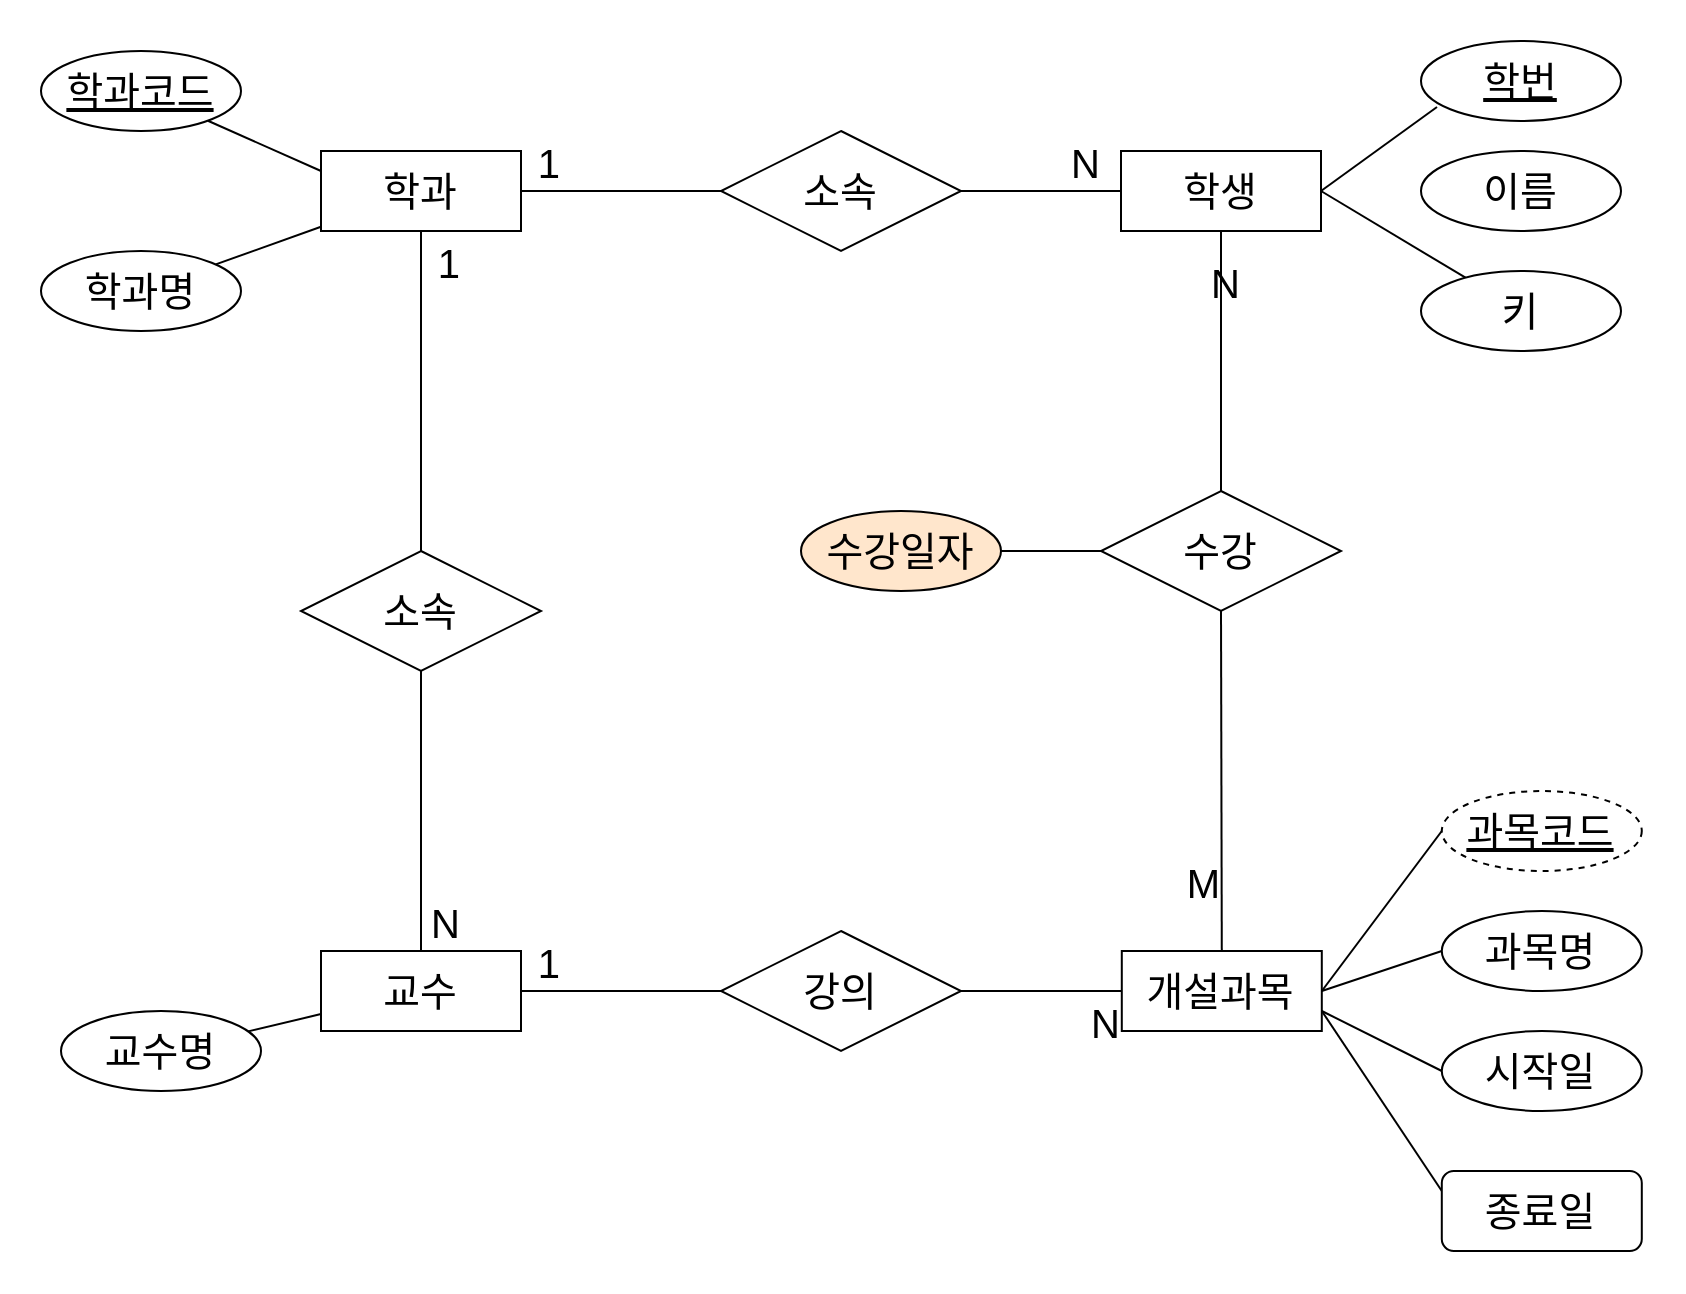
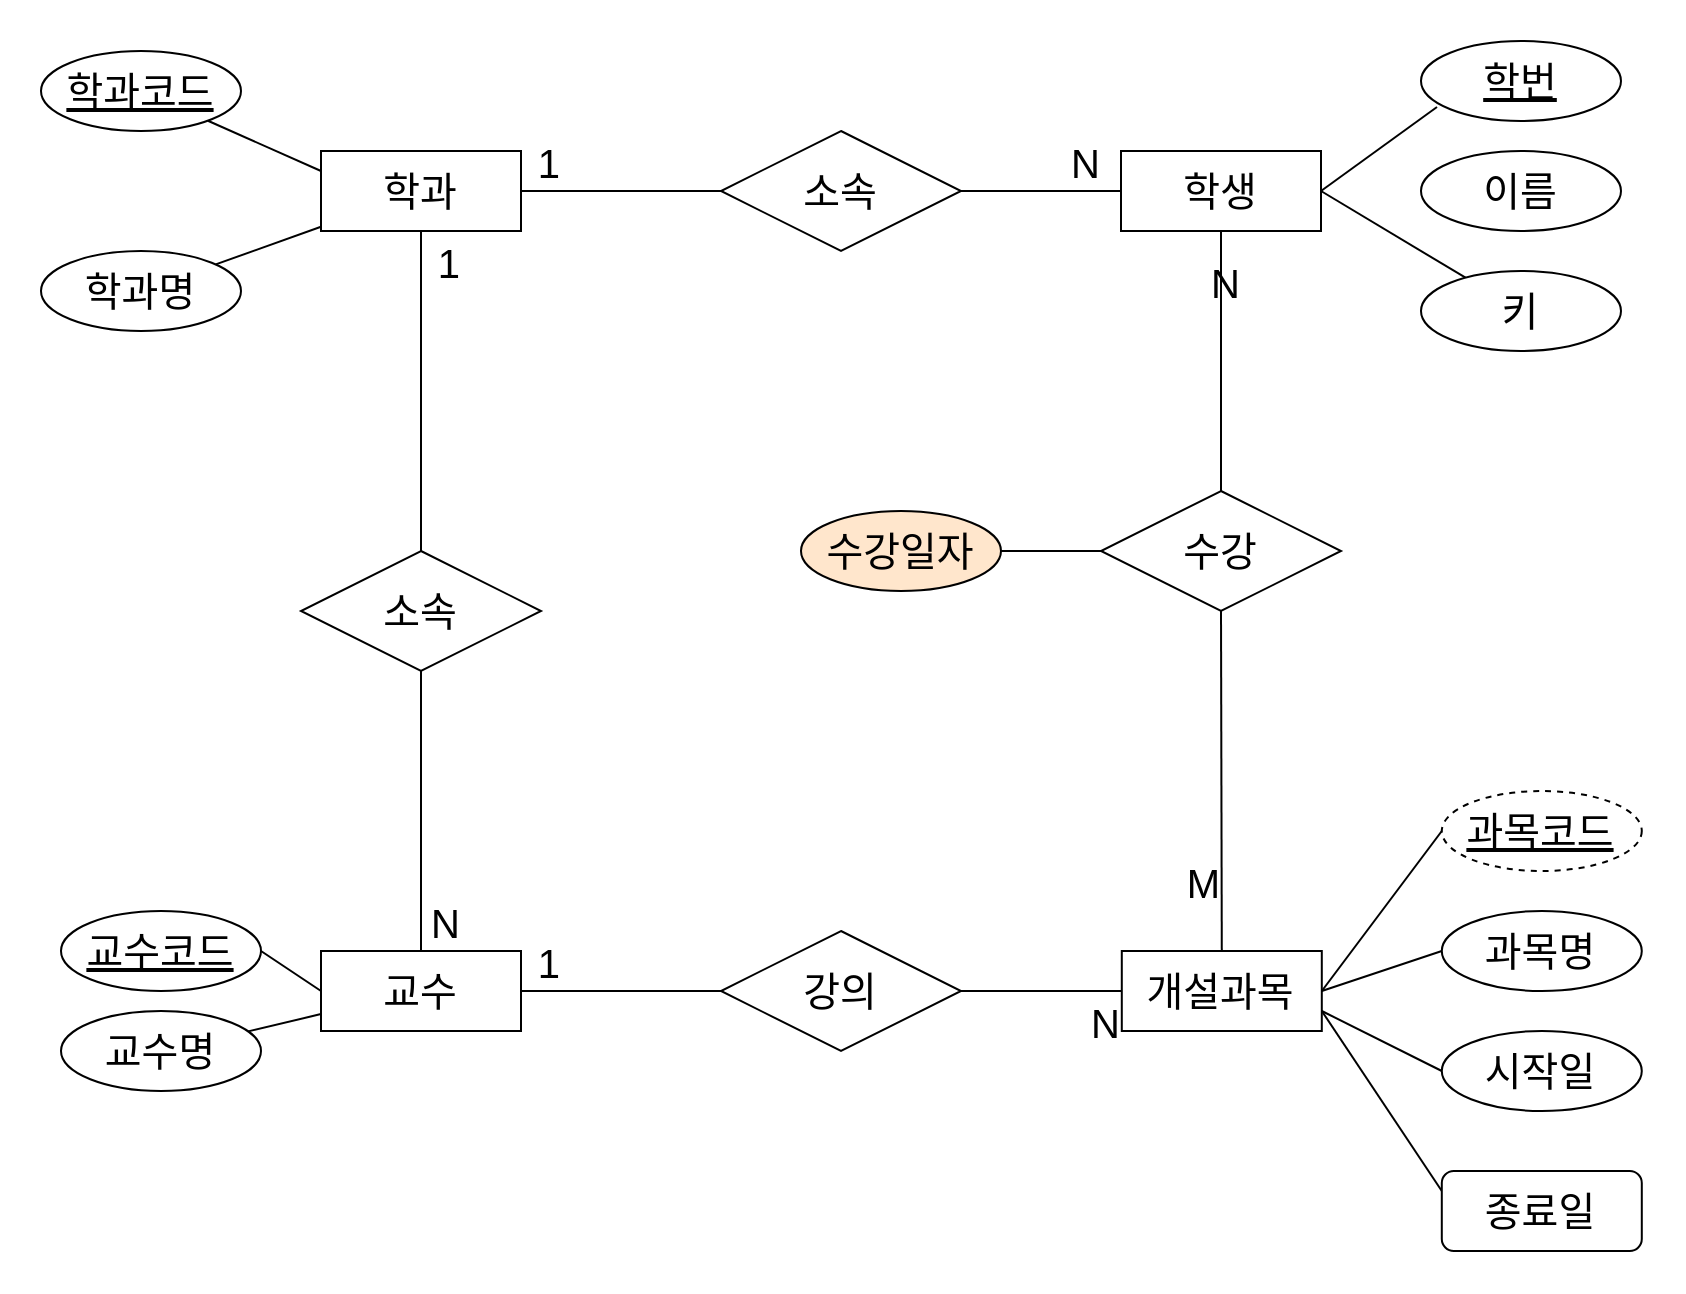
  <mxCell id="0" />
  <mxCell id="1" parent="0" />
  <mxCell id="2" value="&lt;font style=&quot;font-size: 20px;&quot;&gt;학생&lt;/font&gt;" style="whiteSpace=wrap;html=1;align=center;direction=west;" vertex="1" parent="1"><mxGeometry x="560" y="75" width="100" height="40" as="geometry" /></mxCell>
  <mxCell id="3" value="&lt;font style=&quot;font-size: 20px;&quot;&gt;학과&lt;/font&gt;" style="whiteSpace=wrap;html=1;align=center;direction=west;" vertex="1" parent="1"><mxGeometry x="160" y="75" width="100" height="40" as="geometry" /></mxCell>
  <mxCell id="4" value="&lt;font style=&quot;font-size: 20px;&quot;&gt;교수&lt;/font&gt;" style="whiteSpace=wrap;html=1;align=center;" vertex="1" parent="1"><mxGeometry x="160" y="475" width="100" height="40" as="geometry" /></mxCell>
  <mxCell id="5" value="&lt;font style=&quot;font-size: 20px;&quot;&gt;개설과목&lt;/font&gt;" style="whiteSpace=wrap;html=1;align=center;" vertex="1" parent="1"><mxGeometry x="560.4" y="475" width="100" height="40" as="geometry" /></mxCell>
+ <mxCell id="6" value="" style="edgeStyle=none;html=1;fontSize=20;endArrow=none;endFill=0;exitX=1;exitY=0.5;exitDx=0;exitDy=0;entryX=0;entryY=0.5;entryDx=0;entryDy=0;" edge="1" parent="1" source="7" target="4"><mxGeometry relative="1" as="geometry" /></mxCell>
+ <mxCell id="7" value="교수코드" style="ellipse;whiteSpace=wrap;html=1;align=center;fontStyle=4;fontSize=20;" vertex="1" parent="1"><mxGeometry x="30" y="455" width="100" height="40" as="geometry" /></mxCell>
  <mxCell id="8" value="이름" style="ellipse;whiteSpace=wrap;html=1;align=center;fontSize=20;direction=west;" vertex="1" parent="1"><mxGeometry x="710" y="75" width="100" height="40" as="geometry" /></mxCell>
  <mxCell id="9" style="edgeStyle=none;html=1;fontSize=20;endArrow=none;endFill=0;entryX=0;entryY=0.5;entryDx=0;entryDy=0;" edge="1" parent="1" source="10" target="2"><mxGeometry relative="1" as="geometry" /></mxCell>
  <mxCell id="10" value="키" style="ellipse;whiteSpace=wrap;html=1;align=center;fontSize=20;direction=west;" vertex="1" parent="1"><mxGeometry x="710" y="135" width="100" height="40" as="geometry" /></mxCell>
  <mxCell id="11" style="edgeStyle=none;html=1;entryX=1;entryY=0.75;entryDx=0;entryDy=0;fontSize=20;endArrow=none;endFill=0;" edge="1" parent="1" source="12" target="3"><mxGeometry relative="1" as="geometry" /></mxCell>
  <mxCell id="12" value="학과코드" style="ellipse;whiteSpace=wrap;html=1;align=center;fontStyle=4;fontSize=20;direction=west;" vertex="1" parent="1"><mxGeometry x="20" y="25" width="100" height="40" as="geometry" /></mxCell>
  <mxCell id="13" value="" style="edgeStyle=none;html=1;fontSize=20;endArrow=none;endFill=0;" edge="1" parent="1" source="14" target="3"><mxGeometry relative="1" as="geometry" /></mxCell>
  <mxCell id="14" value="학과명" style="ellipse;whiteSpace=wrap;html=1;align=center;fontSize=20;direction=west;" vertex="1" parent="1"><mxGeometry x="20" y="125" width="100" height="40" as="geometry" /></mxCell>
  <mxCell id="15" value="" style="edgeStyle=none;html=1;fontSize=20;endArrow=none;endFill=0;" edge="1" parent="1" source="16" target="4"><mxGeometry relative="1" as="geometry" /></mxCell>
  <mxCell id="16" value="교수명" style="ellipse;whiteSpace=wrap;html=1;align=center;fontSize=20;" vertex="1" parent="1"><mxGeometry x="30" y="505" width="100" height="40" as="geometry" /></mxCell>
  <mxCell id="17" style="edgeStyle=none;html=1;entryX=1;entryY=0.5;entryDx=0;entryDy=0;fontSize=20;endArrow=none;endFill=0;exitX=0;exitY=0.5;exitDx=0;exitDy=0;" edge="1" parent="1" source="18" target="5"><mxGeometry relative="1" as="geometry" /></mxCell>
  <mxCell id="18" value="과목코드" style="ellipse;whiteSpace=wrap;html=1;align=center;fontStyle=4;fontSize=20;dashed=1;" vertex="1" parent="1"><mxGeometry x="720.4" y="395" width="100" height="40" as="geometry" /></mxCell>
  <mxCell id="19" value="" style="edgeStyle=none;html=1;fontSize=20;endArrow=none;endFill=0;exitX=0;exitY=0.5;exitDx=0;exitDy=0;entryX=1;entryY=0.5;entryDx=0;entryDy=0;" edge="1" parent="1" source="20" target="5"><mxGeometry relative="1" as="geometry" /></mxCell>
  <mxCell id="20" value="과목명" style="ellipse;whiteSpace=wrap;html=1;align=center;fontSize=20;" vertex="1" parent="1"><mxGeometry x="720.4" y="455" width="100" height="40" as="geometry" /></mxCell>
  <mxCell id="21" style="edgeStyle=none;html=1;entryX=1;entryY=0.75;entryDx=0;entryDy=0;fontSize=20;endArrow=none;endFill=0;exitX=0;exitY=0.5;exitDx=0;exitDy=0;" edge="1" parent="1" source="22" target="5"><mxGeometry relative="1" as="geometry" /></mxCell>
  <mxCell id="22" value="시작일" style="ellipse;whiteSpace=wrap;html=1;align=center;fontSize=20;" vertex="1" parent="1"><mxGeometry x="720.4" y="515" width="100" height="40" as="geometry" /></mxCell>
  <mxCell id="23" style="edgeStyle=none;html=1;entryX=1;entryY=0.75;entryDx=0;entryDy=0;fontSize=20;endArrow=none;endFill=0;exitX=0;exitY=0.25;exitDx=0;exitDy=0;exitPerimeter=0;" edge="1" parent="1" source="24" target="5"><mxGeometry relative="1" as="geometry" /></mxCell>
  <mxCell id="24" value="종료일" style="whiteSpace=wrap;html=1;align=center;fontSize=20;rounded=1;" vertex="1" parent="1"><mxGeometry x="720.4" y="585" width="100" height="40" as="geometry" /></mxCell>
  <mxCell id="25" style="edgeStyle=none;html=1;entryX=0;entryY=0.5;entryDx=0;entryDy=0;fontSize=20;endArrow=none;endFill=0;exitX=0.92;exitY=0.175;exitDx=0;exitDy=0;exitPerimeter=0;" edge="1" parent="1" source="26" target="2"><mxGeometry relative="1" as="geometry" /></mxCell>
  <mxCell id="26" value="학번" style="ellipse;whiteSpace=wrap;html=1;align=center;fontStyle=4;fontSize=20;direction=west;" vertex="1" parent="1"><mxGeometry x="710" y="20" width="100" height="40" as="geometry" /></mxCell>
  <mxCell id="27" value="수강" style="shape=rhombus;perimeter=rhombusPerimeter;whiteSpace=wrap;html=1;align=center;fontSize=20;" vertex="1" parent="1"><mxGeometry x="550" y="245" width="120" height="60" as="geometry" /></mxCell>
  <mxCell id="28" value="" style="endArrow=none;html=1;rounded=0;fontSize=20;entryX=0.5;entryY=0;entryDx=0;entryDy=0;exitX=0.5;exitY=1;exitDx=0;exitDy=0;" edge="1" parent="1" source="27" target="5"><mxGeometry relative="1" as="geometry"><mxPoint x="440" y="284.5" as="sourcePoint" /><mxPoint x="600" y="284.5" as="targetPoint" /></mxGeometry></mxCell>
  <mxCell id="29" value="M" style="resizable=0;html=1;align=right;verticalAlign=bottom;fontSize=20;" connectable="0" vertex="1" parent="28"><mxGeometry x="1" relative="1" as="geometry"><mxPoint y="-20" as="offset" /></mxGeometry></mxCell>
  <mxCell id="30" value="" style="endArrow=none;html=1;rounded=0;fontSize=20;entryX=0.5;entryY=0;entryDx=0;entryDy=0;" edge="1" parent="1" source="27" target="2"><mxGeometry relative="1" as="geometry"><mxPoint x="200" y="345" as="sourcePoint" /><mxPoint x="360" y="345" as="targetPoint" /></mxGeometry></mxCell>
  <mxCell id="31" value="N" style="resizable=0;html=1;align=right;verticalAlign=bottom;fontSize=20;" connectable="0" vertex="1" parent="30"><mxGeometry x="1" relative="1" as="geometry"><mxPoint x="10" y="40" as="offset" /></mxGeometry></mxCell>
  <mxCell id="32" value="수강일자" style="ellipse;whiteSpace=wrap;html=1;align=center;fontSize=20;fillColor=#ffe6cc;" vertex="1" parent="1"><mxGeometry x="400" y="255" width="100" height="40" as="geometry" /></mxCell>
  <mxCell id="33" value="" style="endArrow=none;html=1;rounded=0;fontSize=20;exitX=1;exitY=0.5;exitDx=0;exitDy=0;entryX=0;entryY=0.5;entryDx=0;entryDy=0;" edge="1" parent="1" source="32" target="27"><mxGeometry relative="1" as="geometry"><mxPoint x="200" y="345" as="sourcePoint" /><mxPoint x="360" y="345" as="targetPoint" /></mxGeometry></mxCell>
  <mxCell id="34" value="강의" style="shape=rhombus;perimeter=rhombusPerimeter;whiteSpace=wrap;html=1;align=center;fontSize=20;" vertex="1" parent="1"><mxGeometry x="360" y="465" width="120" height="60" as="geometry" /></mxCell>
  <mxCell id="35" value="" style="endArrow=none;html=1;rounded=0;fontSize=20;entryX=0;entryY=0.5;entryDx=0;entryDy=0;exitX=1;exitY=0.5;exitDx=0;exitDy=0;" edge="1" parent="1" source="34" target="5"><mxGeometry relative="1" as="geometry"><mxPoint x="450" y="504.5" as="sourcePoint" /><mxPoint x="610" y="504.5" as="targetPoint" /></mxGeometry></mxCell>
  <mxCell id="36" value="N" style="resizable=0;html=1;align=right;verticalAlign=bottom;fontSize=20;" connectable="0" vertex="1" parent="35"><mxGeometry x="1" relative="1" as="geometry"><mxPoint y="30" as="offset" /></mxGeometry></mxCell>
  <mxCell id="37" value="" style="endArrow=none;html=1;rounded=0;fontSize=20;exitX=0;exitY=0.5;exitDx=0;exitDy=0;entryX=1;entryY=0.5;entryDx=0;entryDy=0;" edge="1" parent="1" source="34" target="4"><mxGeometry relative="1" as="geometry"><mxPoint x="200" y="345" as="sourcePoint" /><mxPoint x="360" y="345" as="targetPoint" /></mxGeometry></mxCell>
  <mxCell id="38" value="1" style="resizable=0;html=1;align=right;verticalAlign=bottom;fontSize=20;" connectable="0" vertex="1" parent="37"><mxGeometry x="1" relative="1" as="geometry"><mxPoint x="20" as="offset" /></mxGeometry></mxCell>
  <mxCell id="39" value="" style="endArrow=none;html=1;rounded=0;fontSize=20;entryX=1;entryY=0.5;entryDx=0;entryDy=0;exitX=1;exitY=0.5;exitDx=0;exitDy=0;" edge="1" parent="1" source="43" target="2"><mxGeometry relative="1" as="geometry"><mxPoint x="360" y="24.5" as="sourcePoint" /><mxPoint x="520" y="24.5" as="targetPoint" /></mxGeometry></mxCell>
  <mxCell id="40" value="N" style="resizable=0;html=1;align=right;verticalAlign=bottom;fontSize=20;" connectable="0" vertex="1" parent="39"><mxGeometry x="1" relative="1" as="geometry"><mxPoint x="-10" as="offset" /></mxGeometry></mxCell>
  <mxCell id="41" value="" style="endArrow=none;html=1;rounded=0;fontSize=20;entryX=0.5;entryY=0;entryDx=0;entryDy=0;exitX=0.5;exitY=1;exitDx=0;exitDy=0;" edge="1" parent="1" source="44" target="4"><mxGeometry relative="1" as="geometry"><mxPoint x="240" y="124.5" as="sourcePoint" /><mxPoint x="400" y="124.5" as="targetPoint" /></mxGeometry></mxCell>
  <mxCell id="42" value="N" style="resizable=0;html=1;align=right;verticalAlign=bottom;fontSize=20;" connectable="0" vertex="1" parent="41"><mxGeometry x="1" relative="1" as="geometry"><mxPoint x="20" as="offset" /></mxGeometry></mxCell>
  <mxCell id="43" value="소속" style="shape=rhombus;perimeter=rhombusPerimeter;whiteSpace=wrap;html=1;align=center;fontSize=20;" vertex="1" parent="1"><mxGeometry x="360" y="65" width="120" height="60" as="geometry" /></mxCell>
  <mxCell id="44" value="소속" style="shape=rhombus;perimeter=rhombusPerimeter;whiteSpace=wrap;html=1;align=center;fontSize=20;" vertex="1" parent="1"><mxGeometry x="150" y="275" width="120" height="60" as="geometry" /></mxCell>
  <mxCell id="45" value="" style="endArrow=none;html=1;rounded=0;fontSize=20;exitX=0;exitY=0.5;exitDx=0;exitDy=0;entryX=0;entryY=0.5;entryDx=0;entryDy=0;" edge="1" parent="1" source="43" target="3"><mxGeometry relative="1" as="geometry"><mxPoint x="300" y="165" as="sourcePoint" /><mxPoint x="460" y="165" as="targetPoint" /></mxGeometry></mxCell>
  <mxCell id="46" value="1" style="resizable=0;html=1;align=right;verticalAlign=bottom;fontSize=20;" connectable="0" vertex="1" parent="45"><mxGeometry x="1" relative="1" as="geometry"><mxPoint x="20" as="offset" /></mxGeometry></mxCell>
  <mxCell id="47" value="" style="endArrow=none;html=1;rounded=0;fontSize=20;entryX=0.5;entryY=0;entryDx=0;entryDy=0;exitX=0.5;exitY=0;exitDx=0;exitDy=0;" edge="1" parent="1" source="44" target="3"><mxGeometry relative="1" as="geometry"><mxPoint x="410" y="345" as="sourcePoint" /><mxPoint x="570" y="345" as="targetPoint" /></mxGeometry></mxCell>
  <mxCell id="48" value="1" style="resizable=0;html=1;align=right;verticalAlign=bottom;fontSize=20;" connectable="0" vertex="1" parent="47"><mxGeometry x="1" relative="1" as="geometry"><mxPoint x="20" y="30" as="offset" /></mxGeometry></mxCell>
